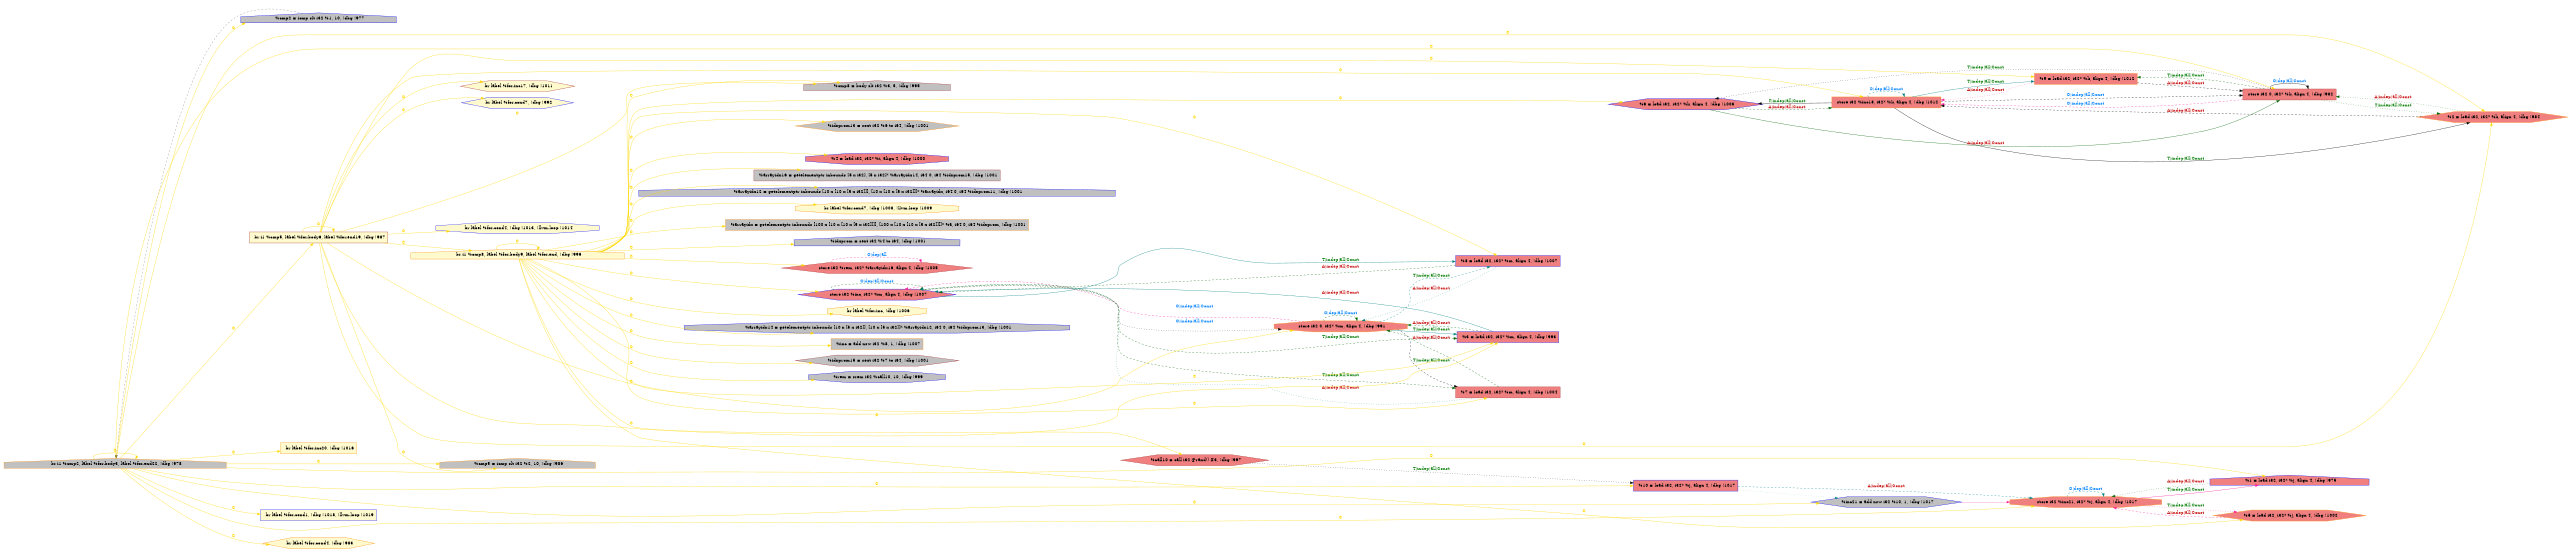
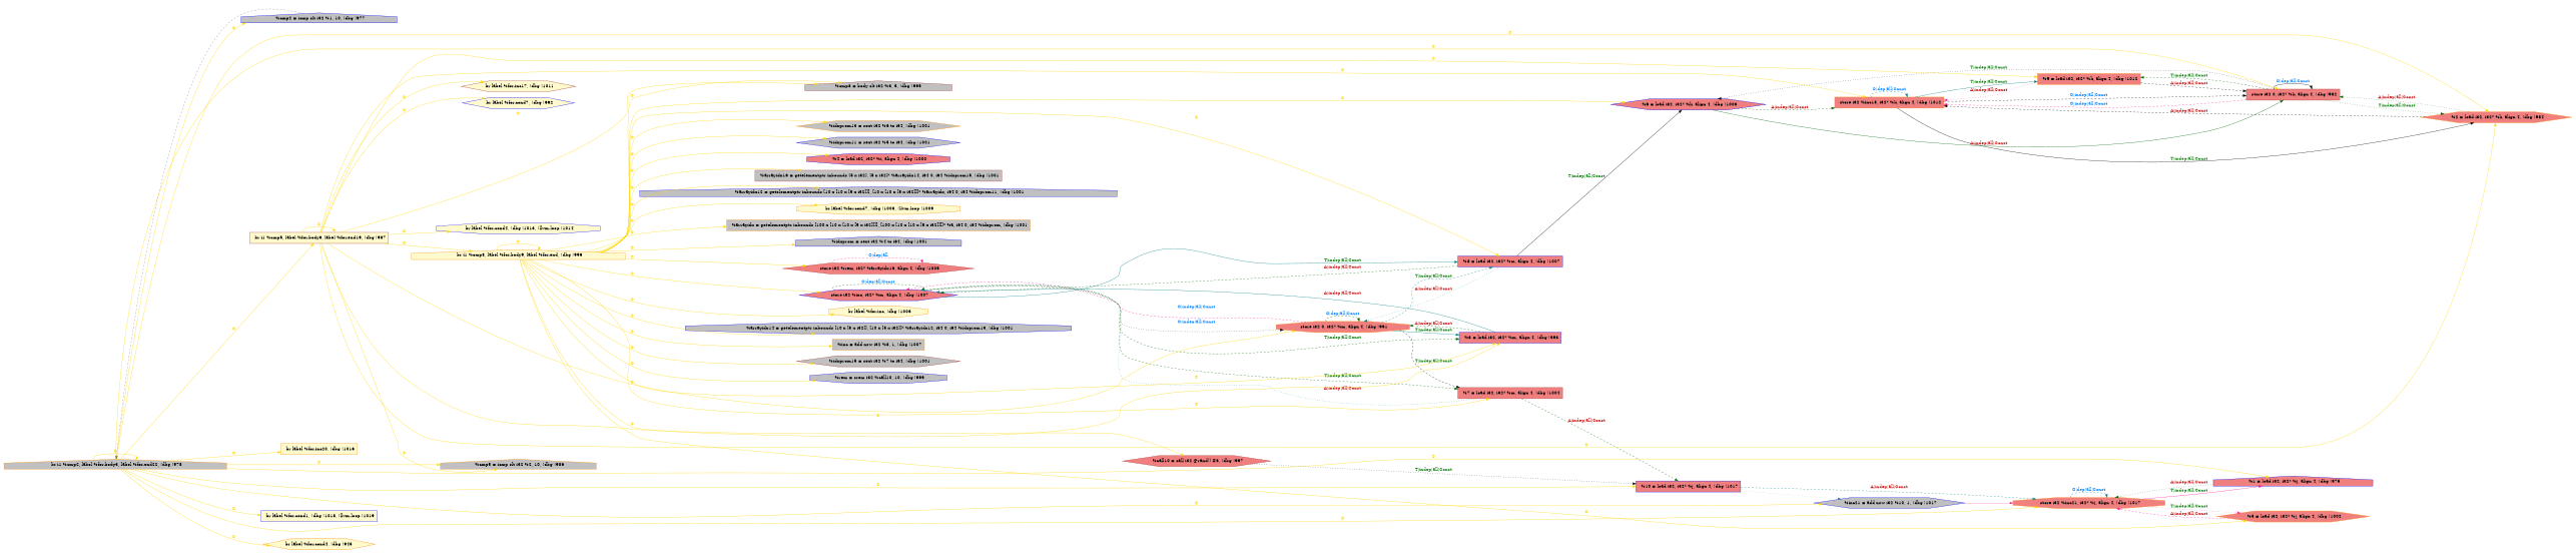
  digraph {
    rankdir=LR
    node [color=blue fillcolor=lightcoral shape=hexagon style=filled]
    edge [color=gold fontcolor=gold penwidth=1.0 style=solid]
    n1 [color=brown fillcolor=grey label="  %idxprom15 = sext i32 %7 to i64, !dbg !1001"]
    n2 [fillcolor=grey label="  %rem = srem i32 %call10, 10, !dbg !999" shape=octagon]
    n3 [color=brown label="  %call10 = call i32 @rand() #3, !dbg !997"]
    n4 [label="  %10 = load i32, i32* %j, align 4, !dbg !1017" shape=box]
    n5 [fillcolor=lemonchiffon label="  br label %for.cond4, !dbg !1013, !llvm.loop !1014" shape=octagon]
    n6 [color=darkorange label="  %9 = load i32, i32* %k, align 4, !dbg !1012" shape=box]
    n7 [color=darkorange label="  store i32 %inc18, i32* %k, align 4, !dbg !1012" shape=box]
    n8 [color=brown label="  store i32 0, i32* %k, align 4, !dbg !982" shape=box]
    n9 [color=darkorange label="  %2 = load i32, i32* %k, align 4, !dbg !984"]
    n10 [label="  %6 = load i32, i32* %k, align 4, !dbg !1003"]
    n11 [color=darkorange fillcolor=lemonchiffon label="  br label %for.inc20, !dbg !1016" shape=box]
    n12 [color=brown fillcolor=grey label="%cmp8 = body slt i32 %3, 5, !dbg !995" shape=house]
    n13 [color=darkorange label="  store i32 0, i32* %m, align 4, !dbg !991" shape=octagon]
    n14 [label="  store i32 %inc, i32* %m, align 4, !dbg !1007"]
    n15 [label="  %8 = load i32, i32* %m, align 4, !dbg !1007" shape=box]
    n16 [color=brown label="  %7 = load i32, i32* %m, align 4, !dbg !1004" shape=box]
    n17 [label="  %3 = load i32, i32* %m, align 4, !dbg !993" shape=box]
    n18 [color=darkorange label="  store i32 %inc21, i32* %j, align 4, !dbg !1017" shape=octagon]
    n19 [label="  %1 = load i32, i32* %j, align 4, !dbg !975" shape=house]
    n20 [color=darkorange label="  %5 = load i32, i32* %j, align 4, !dbg !1002"]
    n21 [fillcolor=grey label="  %inc21 = add nsw i32 %10, 1, !dbg !1017"]
    n22 [color=darkorange fillcolor=grey label="  %idxprom13 = sext i32 %6 to i64, !dbg !1001"]
    n23 [color=brown fillcolor=lemonchiffon label="  br label %for.inc17, !dbg !1011"]
+   n24 [fillcolor=grey label="  %idxprom11 = sext i32 %5 to i64, !dbg !1001"]
    n25 [label="  %4 = load i32, i32* %i, align 4, !dbg !1000" shape=octagon]
    n26 [fillcolor=grey label="  %cmp2 = icmp slt i32 %1, 10, !dbg !977" shape=house]
    n27 [color=darkorange fillcolor=grey label="  br i1 %cmp2, label %for.body3, label %for.end22, !dbg !978" shape=house]
    n28 [color=darkorange fillcolor=grey label="  %cmp5 = icmp slt i32 %2, 10, !dbg !986" shape=house]
    n29 [fillcolor=lemonchiffon label="  br label %for.cond1, !dbg !1018, !llvm.loop !1019" shape=box]
    n30 [color=brown fillcolor=lemonchiffon label="  br i1 %cmp5, label %for.body6, label %for.end19, !dbg !987" shape=box]
-   n31 [color=darkorange fillcolor=lemonchiffon label="  br label %for.cond4, !dbg !983"]
+   n31 [color=darkorange fillcolor=lemonchiffon label="br label %for.cond4, !dbg !943"]
    n32 [fillcolor=lemonchiffon label="  br label %for.cond7, !dbg !992"]
    n33 [color=brown fillcolor=grey label="  %arrayidx16 = getelementptr inbounds [5 x i32], [5 x i32]* %arrayidx14, i64 0, i64 %idxprom15, !dbg !1001" shape=box]
    n34 [color=darkorange fillcolor=lemonchiffon label="  br i1 %cmp8, label %for.body9, label %for.end, !dbg !996" shape=house]
    n35 [fillcolor=grey label="  %arrayidx12 = getelementptr inbounds [10 x [10 x [5 x i32]]], [10 x [10 x [5 x i32]]]* %arrayidx, i64 0, i64 %idxprom11, !dbg !1001" shape=house]
    n36 [color=darkorange fillcolor=lemonchiffon label="  br label %for.cond7, !dbg !1008, !llvm.loop !1009" shape=octagon]
    n37 [color=darkorange fillcolor=grey label="  %arrayidx = getelementptr inbounds [100 x [10 x [10 x [5 x i32]]]], [100 x [10 x [10 x [5 x i32]]]]* %a, i64 0, i64 %idxprom, !dbg !1001" shape=box]
    n38 [fillcolor=grey label="  %idxprom = sext i32 %4 to i64, !dbg !1001" shape=house]
    n39 [color=brown label="  store i32 %rem, i32* %arrayidx16, align 4, !dbg !1005"]
    n40 [color=darkorange fillcolor=lemonchiffon label="  br label %for.inc, !dbg !1006" shape=octagon]
    n41 [fillcolor=grey label="  %arrayidx14 = getelementptr inbounds [10 x [5 x i32]], [10 x [5 x i32]]* %arrayidx12, i64 0, i64 %idxprom13, !dbg !1001" shape=octagon]
    n42 [color=darkorange fillcolor=grey label="  %inc = add nsw i32 %8, 1, !dbg !1007" shape=box]
    n3 -> n4 [color=black fontcolor=forestgreen label="T|indep|all|Const" style=dotted]
    n4 -> n18 [color=teal fontcolor=firebrick3 label="A|indep|all|Const" style=dashed]
    n4 -> n21 [color=teal fontcolor=black penwidth=0.5 style=dotted]
    n6 -> n7 [color=deeppink fontcolor=firebrick3 label="A|indep|all|Const" style=dotted]
    n6 -> n8 [color=black fontcolor=firebrick3 label="A|indep|all|Const" style=dashed]
    n7 -> n6 [color=teal fontcolor=forestgreen label="T|indep|all|Const" style=bold]
    n7 -> n7 [color=teal fontcolor=dodgerblue label="O|dep|all|Const" style=dashed]
    n7 -> n8 [color=black fontcolor=dodgerblue label="O|indep|all|Const" style=dashed]
    n7 -> n9 [color=black fontcolor=forestgreen label="T|indep|all|Const" style=bold]
-   n7 -> n10 [color=black fontcolor=forestgreen label="T|indep|all|Const" style=bold]
+   n15 -> n10 [color=black fontcolor=forestgreen label="T|indep|all|Const" style=bold]
    n8 -> n6 [color=darkgreen fontcolor=forestgreen label="T|indep|all|Const" style=dashed]
    n8 -> n7 [color=deeppink fontcolor=dodgerblue label="O|indep|all|Const" style=dashed]
    n8 -> n8 [color=black fontcolor=dodgerblue label="O|dep|all|Const" style=bold]
    n8 -> n9 [color=darkgreen fontcolor=forestgreen label="T|indep|all|Const" style=dotted]
    n8 -> n10 [color=black fontcolor=forestgreen label="T|indep|all|Const" style=dotted]
    n9 -> n7 [color=black fontcolor=firebrick3 label="A|indep|all|Const" style=dashed]
    n9 -> n8 [color=darkgreen fontcolor=firebrick3 label="A|indep|all|Const" style=dotted]
    n10 -> n7 [color=darkgreen fontcolor=firebrick3 label="A|indep|all|Const" style=dashed]
    n10 -> n8 [color=darkgreen fontcolor=firebrick3 label="A|indep|all|Const" style=bold]
    n13 -> n13 [color=darkgreen fontcolor=dodgerblue label="O|dep|all|Const" style=dashed]
    n13 -> n14 [color=deeppink fontcolor=dodgerblue label="O|indep|all|Const" style=dashed]
    n13 -> n15 [color=teal fontcolor=forestgreen label="T|indep|all|Const" style=dashed]
    n13 -> n16 [color=black fontcolor=forestgreen label="T|indep|all|Const" style=dashed]
    n13 -> n17 [color=teal fontcolor=forestgreen label="T|indep|all|Const" style=bold]
    n14 -> n13 [color=black fontcolor=dodgerblue label="O|indep|all|Const" style=dotted]
    n14 -> n14 [color=darkgreen fontcolor=dodgerblue label="O|dep|all|Const" style=dashed]
    n14 -> n15 [color=teal fontcolor=forestgreen label="T|indep|all|Const" style=bold]
    n14 -> n16 [color=darkgreen fontcolor=forestgreen label="T|indep|all|Const" style=dashed]
    n14 -> n17 [color=darkgreen fontcolor=forestgreen label="T|indep|all|Const" style=dashed]
    n15 -> n13 [color=teal fontcolor=firebrick3 label="A|indep|all|Const" style=dotted]
    n15 -> n14 [color=darkgreen fontcolor=firebrick3 label="A|indep|all|Const" style=dashed]
-   n16 -> n13 [color=darkgreen fontcolor=firebrick3 label="A|indep|all|Const" style=dashed]
+   n16 -> n4 [color=darkgreen fontcolor=firebrick3 label="A|indep|all|Const" style=dashed]
    n16 -> n14 [color=teal fontcolor=firebrick3 label="A|indep|all|Const" style=dotted]
    n17 -> n13 [color=darkgreen fontcolor=firebrick3 label="A|indep|all|Const" style=dashed]
    n17 -> n14 [color=teal fontcolor=firebrick3 label="A|indep|all|Const" style=bold]
    n18 -> n18 [color=teal fontcolor=dodgerblue label="O|dep|all|Const" style=dashed]
    n18 -> n19 [color=deeppink fontcolor=forestgreen label="T|indep|all|Const" style=bold]
    n18 -> n20 [color=deeppink fontcolor=forestgreen label="T|indep|all|Const" style=dotted]
    n19 -> n18 [color=darkgreen fontcolor=firebrick3 label="A|indep|all|Const" style=dotted]
    n20 -> n18 [color=deeppink fontcolor=firebrick3 label="A|indep|all|Const" style=dashed]
    n21 -> n18 [color=deeppink fontcolor=black penwidth=0.5 style=bold]
    n26 -> n27 [color=black fontcolor=black penwidth=0.5 style=dashed]
    n27 -> n4 [label=C]
    n27 -> n8 [label=C]
    n27 -> n9 [label=C]
    n27 -> n11 [label=C]
    n27 -> n18 [label=C]
    n27 -> n19 [label=C]
    n27 -> n21 [label=C]
    n27 -> n26 [label=C]
    n27 -> n27 [label=C]
    n27 -> n28 [label=C]
    n27 -> n29 [label=C]
    n27 -> n30 [label=C]
    n27 -> n31 [label=C]
    n30 -> n5 [label=C]
    n30 -> n6 [label=C]
    n30 -> n7 [label=C]
    n30 -> n9 [label=C]
    n30 -> n12 [label=C]
    n30 -> n13 [label=C]
    n30 -> n17 [label=C]
    n30 -> n23 [label=C]
    n30 -> n28 [label=C]
    n30 -> n30 [label=C]
    n30 -> n32 [label=C]
    n30 -> n34 [label=C]
    n34 -> n1 [label=C]
    n34 -> n2 [label=C]
    n34 -> n3 [label=C]
    n34 -> n10 [label=C]
    n34 -> n12 [label=C]
    n34 -> n14 [label=C]
    n34 -> n15 [label=C]
    n34 -> n16 [label=C]
    n34 -> n17 [label=C]
    n34 -> n20 [label=C]
    n34 -> n22 [label=C]
+   n34 -> n24 [label=C]
    n34 -> n25 [label=C]
    n34 -> n33 [label=C]
    n34 -> n34 [label=C]
    n34 -> n35 [label=C]
    n34 -> n36 [label=C]
    n34 -> n37 [label=C]
    n34 -> n38 [label=C]
    n34 -> n39 [label=C]
    n34 -> n40 [label=C]
    n34 -> n41 [label=C]
    n34 -> n42 [label=C]
    n39 -> n39 [color=deeppink fontcolor=dodgerblue label="O|dep|all" style=dashed]
  }
